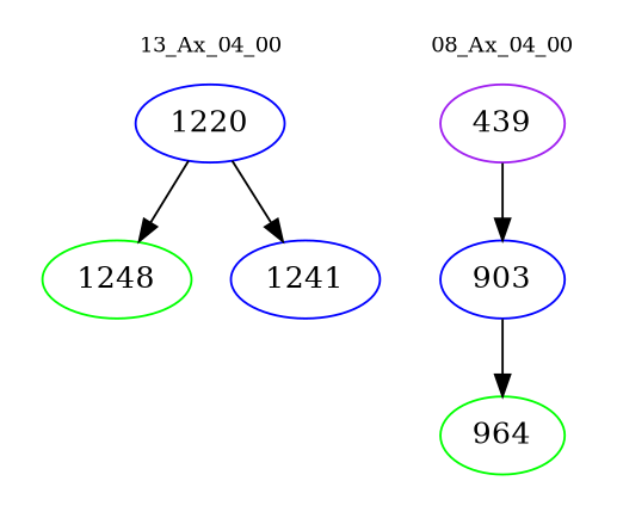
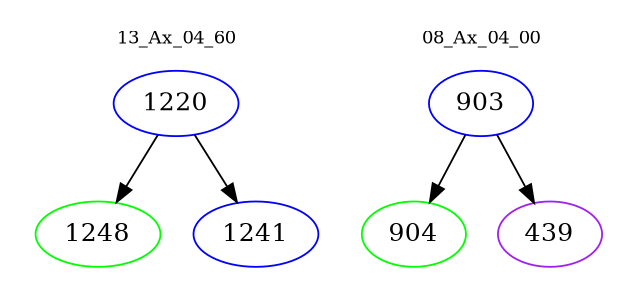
  digraph {
    node [color=blue]
    edge [color=black]
    n1 [label=1220]
    n2 [color=green label=1248]
    n3 [label=1241]
    n4 [label=903]
-   n5 [color=green label=964]
+   n5 [color=green label=904]
    n6 [color=purple label=439]
    subgraph cluster_1 {
      color=white
      fontsize=10
-     label="13_Ax_04_00"
+     label="13_Ax_04_60"
      n1
      n2
      n3
    }
    subgraph cluster_2 {
      color=white
      fontsize=10
      label="08_Ax_04_00"
      n4
      n5
      n6
    }
    n1 -> n2
    n1 -> n3
    n4 -> n5
-   n6 -> n4
+   n4 -> n6
  }
